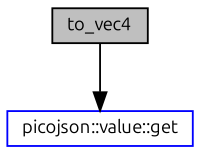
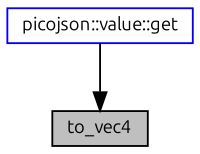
  digraph {
    rankdir=TB
    fontname=Ubuntu
    node [fontname=Ubuntu fontsize=10 shape=record style=filled]
    n1 [color=black fillcolor=grey75 fontcolor=black height=0.2 label=to_vec4 width=0.4]
    n2 [color=blue fillcolor=white height=0.2 label="picojson::value::get" width=0.4]
-   n1 -> n2 [color=black fontname=Ubuntu fontsize=10 labelfontname=Helvetica labelfontsize=10 style=solid]
+   n2 -> n1 [color=black fontname=Ubuntu fontsize=10 labelfontname=Helvetica labelfontsize=10 style=solid]
  }
